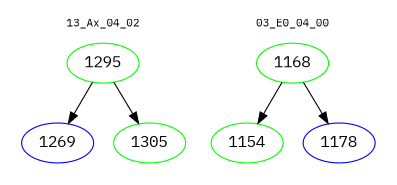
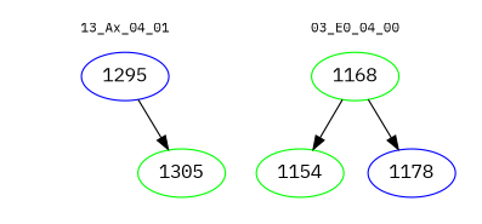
  digraph {
    fontname="IBM Plex Mono"
    node [color=green fontname="IBM Plex Mono"]
    edge [color=black fontname="IBM Plex Mono"]
-   n1 [label=1295]
-   n2 [color=blue label=1269]
+   n1 [color=blue label=1295]
    n3 [label=1305]
    n4 [label=1168]
    n5 [label=1154]
    n6 [color=blue label=1178]
    subgraph cluster_1 {
      color=white
      fontsize=10
-     label="13_Ax_04_02"
+     label="13_Ax_04_01"
      n1
-     n2
      n3
    }
    subgraph cluster_2 {
      color=white
      fontsize=10
      label="03_E0_04_00"
      n4
      n5
      n6
    }
-   n1 -> n2
    n1 -> n3
    n4 -> n5
    n4 -> n6
  }
